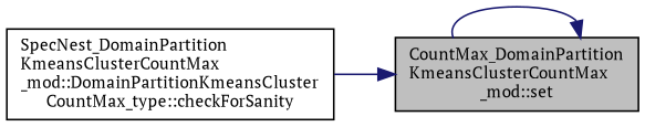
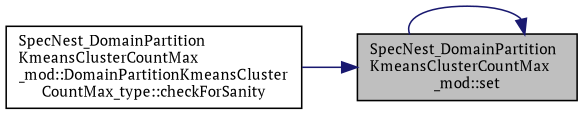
  digraph {
    rankdir=RL
    fontname="PT Serif"
    node [color=black fontname="PT Serif" fontsize=10 shape=record style=filled]
    edge [color=midnightblue dir=back fontname="PT Serif" fontsize=10 labelfontname=Helvetica labelfontsize=10 style=solid]
-   n1 [fillcolor=grey75 fontcolor=black height=0.2 label="CountMax_DomainPartition\lKmeansClusterCountMax\l_mod::set" width=0.4]
+   n1 [fillcolor=grey75 fontcolor=black height=0.2 label="SpecNest_DomainPartition\lKmeansClusterCountMax\l_mod::set" width=0.4]
    n2 [fillcolor=white height=0.2 label="SpecNest_DomainPartition\lKmeansClusterCountMax\l_mod::DomainPartitionKmeansCluster\lCountMax_type::checkForSanity" width=0.4]
    n1 -> n1
    n1 -> n2
  }
